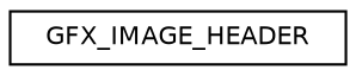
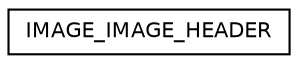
  digraph {
    rankdir=TB
-   n1 [color=black fillcolor=white fontname=Helvetica fontsize=10 height=0.2 label=GFX_IMAGE_HEADER shape=record style=filled width=0.4]
+   n1 [color=black fillcolor=white fontname=Helvetica fontsize=10 height=0.2 label=IMAGE_IMAGE_HEADER shape=record style=filled width=0.4]
  }
